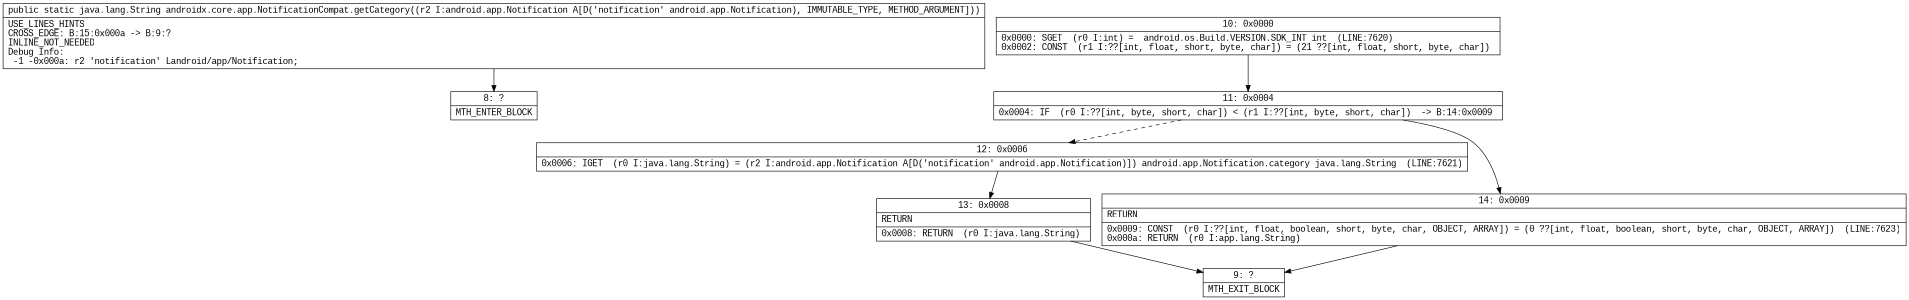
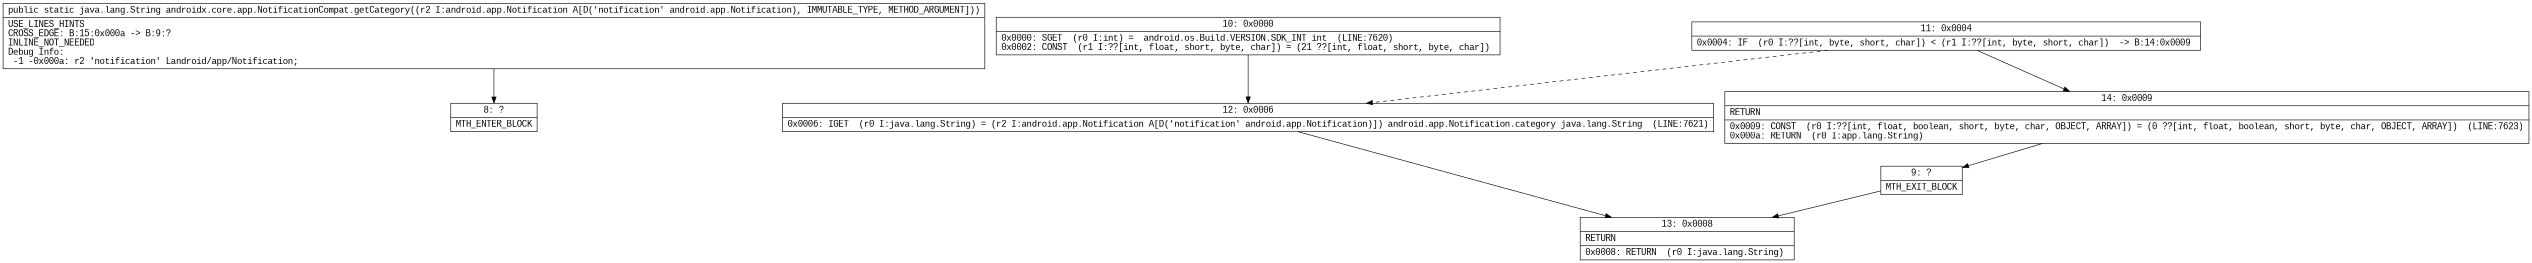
  digraph {
    fontname="Liberation Mono"
    node [fontname="Liberation Mono" shape=record]
    edge [fontname="Liberation Mono"]
    n1 [label="{8\:\ ?|MTH_ENTER_BLOCK\l}"]
    n2 [label="{10\:\ 0x0000|0x0000: SGET  (r0 I:int) =  android.os.Build.VERSION.SDK_INT int  (LINE:7620)\l0x0002: CONST  (r1 I:??[int, float, short, byte, char]) = (21 ??[int, float, short, byte, char]) \l}"]
    n3 [label="{11\:\ 0x0004|0x0004: IF  (r0 I:??[int, byte, short, char]) \< (r1 I:??[int, byte, short, char])  \-\> B:14:0x0009 \l}"]
    n4 [label="{12\:\ 0x0006|0x0006: IGET  (r0 I:java.lang.String) = (r2 I:android.app.Notification A[D('notification' android.app.Notification)]) android.app.Notification.category java.lang.String  (LINE:7621)\l}"]
    n5 [label="{14\:\ 0x0009|RETURN\l|0x0009: CONST  (r0 I:??[int, float, boolean, short, byte, char, OBJECT, ARRAY]) = (0 ??[int, float, boolean, short, byte, char, OBJECT, ARRAY])  (LINE:7623)\l0x000a: RETURN  (r0 I:app.lang.String) \l}"]
    n6 [label="{13\:\ 0x0008|RETURN\l|0x0008: RETURN  (r0 I:java.lang.String) \l}"]
    n7 [label="{9\:\ ?|MTH_EXIT_BLOCK\l}"]
    n8 [label="{public static java.lang.String androidx.core.app.NotificationCompat.getCategory((r2 I:android.app.Notification A[D('notification' android.app.Notification), IMMUTABLE_TYPE, METHOD_ARGUMENT]))  | USE_LINES_HINTS\lCROSS_EDGE: B:15:0x000a \-\> B:9:?\lINLINE_NOT_NEEDED\lDebug Info:\l  \-1 \-0x000a: r2 'notification' Landroid\/app\/Notification;\l}"]
-   n2 -> n3
+   n2 -> n4
    n3 -> n4 [style=dashed]
    n3 -> n5
    n4 -> n6
    n5 -> n7
-   n6 -> n7
+   n7 -> n6
    n8 -> n1
  }
